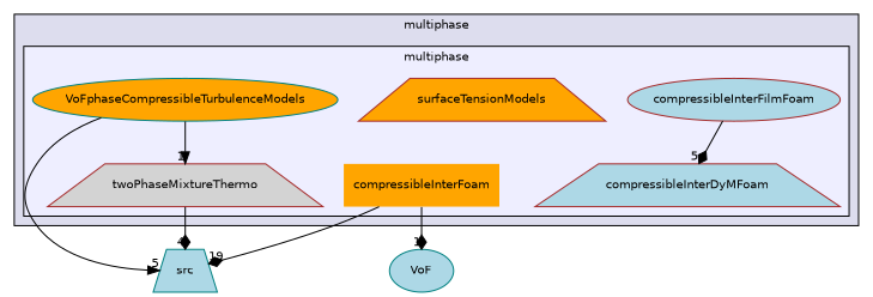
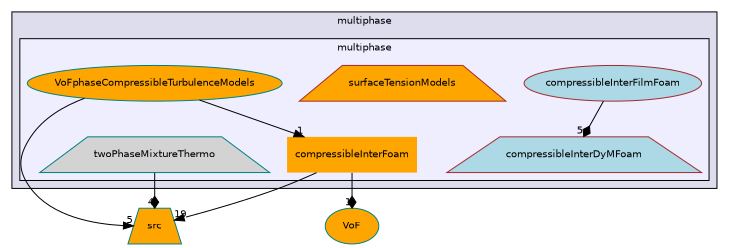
  digraph {
    compound=true
    node [color=teal fillcolor=lightblue fontname=Helvetica fontsize=10 shape=trapezium style=filled]
    edge [arrowhead=diamond headlabel=1 labeldistance=1.5 labelfontname=Helvetica labelfontsize=10]
    n1 [fillcolor=orange label=compressibleInterFoam shape=plaintext]
    n2 [color=brown label=compressibleInterDyMFoam]
    n3 [color=brown label=compressibleInterFilmFoam shape=ellipse]
    n4 [color=brown fillcolor=orange label=surfaceTensionModels]
-   n5 [color=brown fillcolor=lightgrey label=twoPhaseMixtureThermo]
+   n5 [fillcolor=lightgrey label=twoPhaseMixtureThermo]
    n6 [fillcolor=orange label=VoFphaseCompressibleTurbulenceModels shape=ellipse]
-   n7 [label=src]
-   n8 [label=VoF shape=ellipse]
+   n7 [fillcolor=orange label=src]
+   n8 [fillcolor=orange label=VoF shape=ellipse]
    subgraph cluster_1 {
      bgcolor="#ddddee"
      fontname=Helvetica
      fontsize=10
      label=multiphase
      pencolor=black
      subgraph cluster_2 {
        bgcolor="#eeeeff"
        fontname=Helvetica
        fontsize=10
        label=multiphase
        pencolor=black
        n1
        n2
        n3
        n4
        n5
        n6
      }
    }
-   n1 -> n7 [headlabel=19]
+   n1 -> n7 [arrowhead=normal headlabel=19]
    n1 -> n8
    n3 -> n2 [headlabel=5]
    n5 -> n7 [headlabel=4]
-   n6 -> n5 [arrowhead=normal]
+   n6 -> n1 [arrowhead=normal]
    n6 -> n7 [arrowhead=normal headlabel=5]
  }
